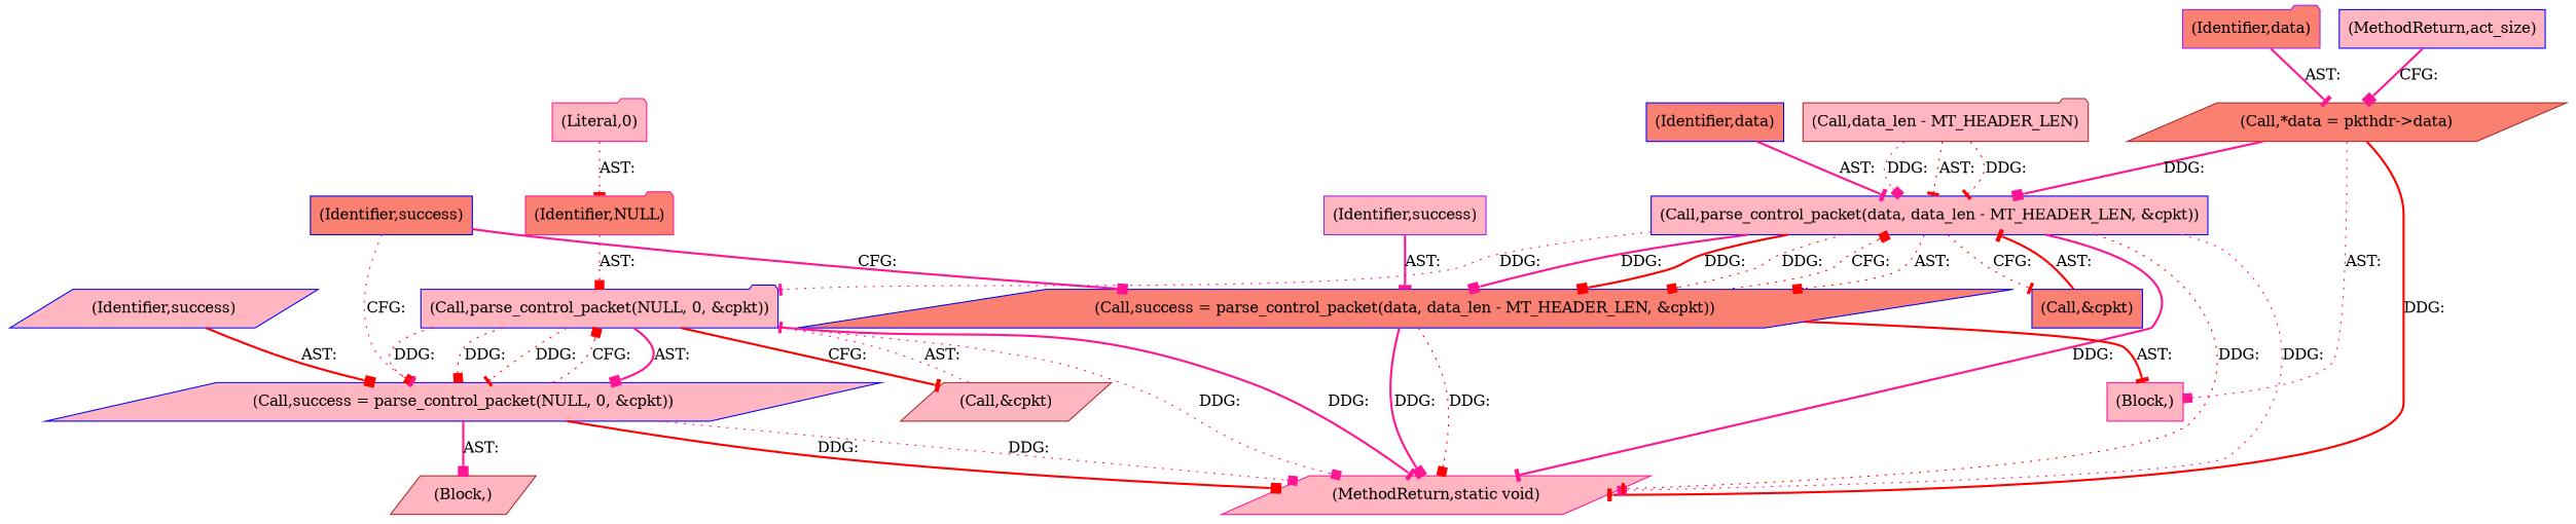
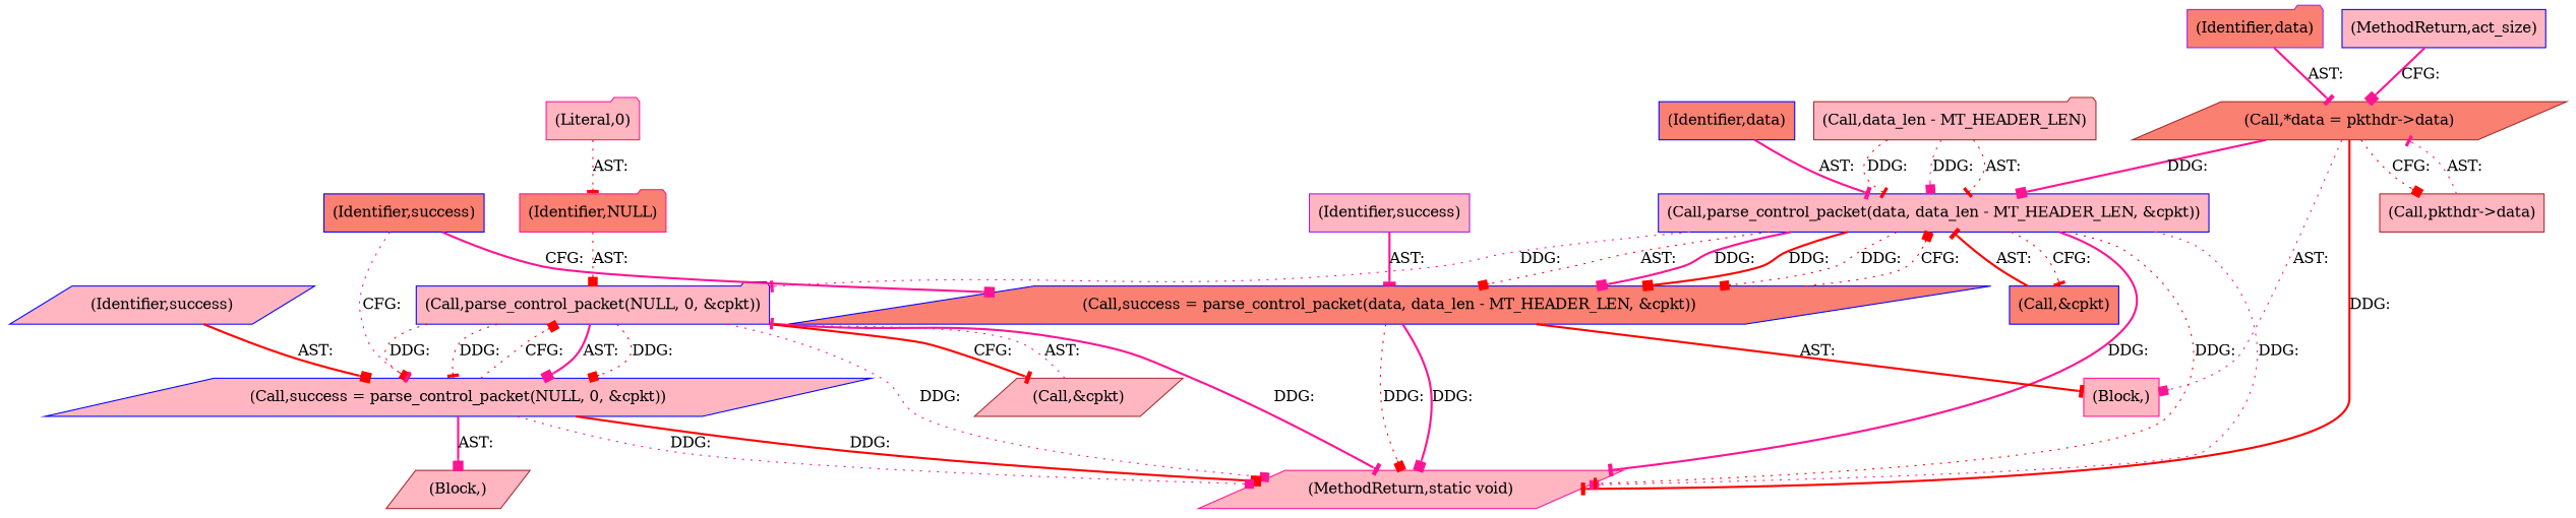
  digraph {
    node [color=blue fillcolor=lightpink shape=box style=filled]
    edge [arrowhead=box color=red style=dotted]
    n1 [color=brown fillcolor=salmon label="(Call,*data = pkthdr->data)" shape=parallelogram]
    n2 [label="(Call,parse_control_packet(data, data_len - MT_HEADER_LEN, &cpkt))"]
    n3 [color=deeppink label="(MethodReturn,static void)" shape=parallelogram]
    n4 [color=deeppink label="(Block,)"]
+   n5 [color=brown label="(Call,pkthdr->data)"]
    n6 [fillcolor=salmon label="(Call,success = parse_control_packet(data, data_len - MT_HEADER_LEN, &cpkt))" shape=parallelogram]
    n7 [label="(Call,parse_control_packet(NULL, 0, &cpkt))" shape=folder]
    n8 [fillcolor=salmon label="(Call,&cpkt)"]
    n9 [label="(Call,success = parse_control_packet(NULL, 0, &cpkt))" shape=parallelogram]
    n10 [color=brown label="(Call,&cpkt)" shape=parallelogram]
    n11 [color=brown label="(Block,)" shape=parallelogram]
    n12 [color=deeppink label="(Literal,0)" shape=folder]
    n13 [color=deeppink fillcolor=salmon label="(Identifier,NULL)" shape=folder]
    n14 [color=purple fillcolor=salmon label="(Identifier,data)" shape=folder]
    n15 [label="(Identifier,success)" shape=parallelogram]
    n16 [label="(MethodReturn,act_size)"]
    n17 [fillcolor=salmon label="(Identifier,data)"]
    n18 [color=brown label="(Call,data_len - MT_HEADER_LEN)" shape=folder]
    n19 [color=purple label="(Identifier,success)"]
    n20 [fillcolor=salmon label="(Identifier,success)"]
    n1 -> n2 [color=deeppink label="DDG: " style=bold]
    n1 -> n3 [arrowhead=tee label="DDG: " style=bold]
    n1 -> n4 [color=deeppink label="AST: "]
+   n1 -> n5 [label="CFG: "]
    n2 -> n3 [color=deeppink label="DDG: "]
    n2 -> n3 [arrowhead=tee color=deeppink label="DDG: " style=bold]
    n2 -> n3 [arrowhead=tee label="DDG: "]
    n2 -> n6 [label="AST: "]
    n2 -> n6 [color=deeppink label="DDG: " style=bold]
    n2 -> n6 [label="DDG: " style=bold]
    n2 -> n6 [label="DDG: "]
    n2 -> n7 [arrowhead=tee color=deeppink label="DDG: "]
    n2 -> n8 [arrowhead=tee label="CFG: "]
+   n5 -> n1 [arrowhead=tee color=deeppink label="AST: "]
    n6 -> n2 [label="CFG: "]
    n6 -> n3 [label="DDG: "]
    n6 -> n3 [color=deeppink label="DDG: " style=bold]
    n6 -> n4 [arrowhead=tee label="AST: " style=bold]
    n7 -> n3 [color=deeppink label="DDG: "]
    n7 -> n3 [arrowhead=tee color=deeppink label="DDG: " style=bold]
    n7 -> n9 [color=deeppink label="AST: " style=bold]
    n7 -> n9 [label="DDG: "]
    n7 -> n9 [label="DDG: "]
    n7 -> n9 [arrowhead=tee label="DDG: "]
    n7 -> n10 [arrowhead=tee label="CFG: " style=bold]
    n8 -> n2 [arrowhead=tee label="AST: " style=bold]
    n9 -> n3 [label="DDG: " style=bold]
    n9 -> n3 [color=deeppink label="DDG: "]
    n9 -> n7 [label="CFG: "]
    n9 -> n11 [color=deeppink label="AST: " style=bold]
    n10 -> n7 [arrowhead=tee color=deeppink label="AST: "]
    n12 -> n13 [arrowhead=tee label="AST: "]
    n13 -> n7 [label="AST: "]
    n14 -> n1 [arrowhead=tee color=deeppink label="AST: " style=bold]
    n15 -> n9 [label="AST: " style=bold]
    n16 -> n1 [color=deeppink label="CFG: " style=bold]
    n17 -> n2 [arrowhead=tee color=deeppink label="AST: " style=bold]
    n18 -> n2 [arrowhead=tee label="AST: "]
    n18 -> n2 [arrowhead=tee label="DDG: "]
    n18 -> n2 [color=deeppink label="DDG: "]
    n19 -> n6 [arrowhead=tee color=deeppink label="AST: " style=bold]
    n20 -> n6 [color=deeppink label="CFG: " style=bold]
    n20 -> n9 [arrowhead=tee color=deeppink label="CFG: "]
  }
